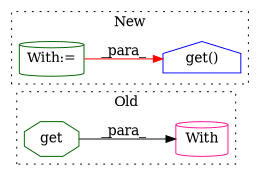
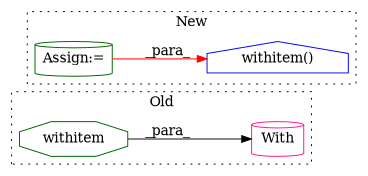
  digraph {
    rankdir=LR
    node [color=darkgreen shape=cylinder]
-   n1 [a=49 l=11 label=get s=1642 shape=octagon]
+   n1 [a=49 l=11 label=withitem s=1642 shape=octagon]
    n2 [a=39 color=deeppink l="5,67" label=With s="1637,1653"]
-   n3 [a=75 color=blue l="15,1" label="get()" s="1157,1194" shape=house]
-   n4 [a=68 l=3 label="With:=" s=1081]
+   n3 [a=75 color=blue l="15,1" label="withitem()" s="1157,1194" shape=house]
+   n4 [a=68 l=3 label="Assign:=" s=1081]
    subgraph cluster_1 {
      label=Old
      style=dotted
      n1
      n2
    }
    subgraph cluster_2 {
      label=New
      style=dotted
      n3
      n4
    }
    n1 -> n2 [color=black label=_para_]
    n4 -> n3 [color=red label=_para_]
  }
